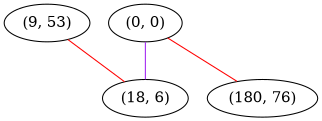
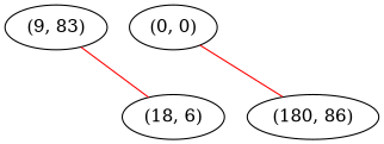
  graph {
    edge [color=red weight=1]
    "(0, 0)"
    "(18, 6)"
-   "(180, 86)" [label="(180, 76)"]
-   "(9, 83)" [label="(9, 53)"]
-   "(0, 0)" -- "(18, 6)" [color=purple weight=4]
+   "(180, 86)"
+   "(9, 83)"
    "(0, 0)" -- "(180, 86)"
    "(9, 83)" -- "(18, 6)"
  }
